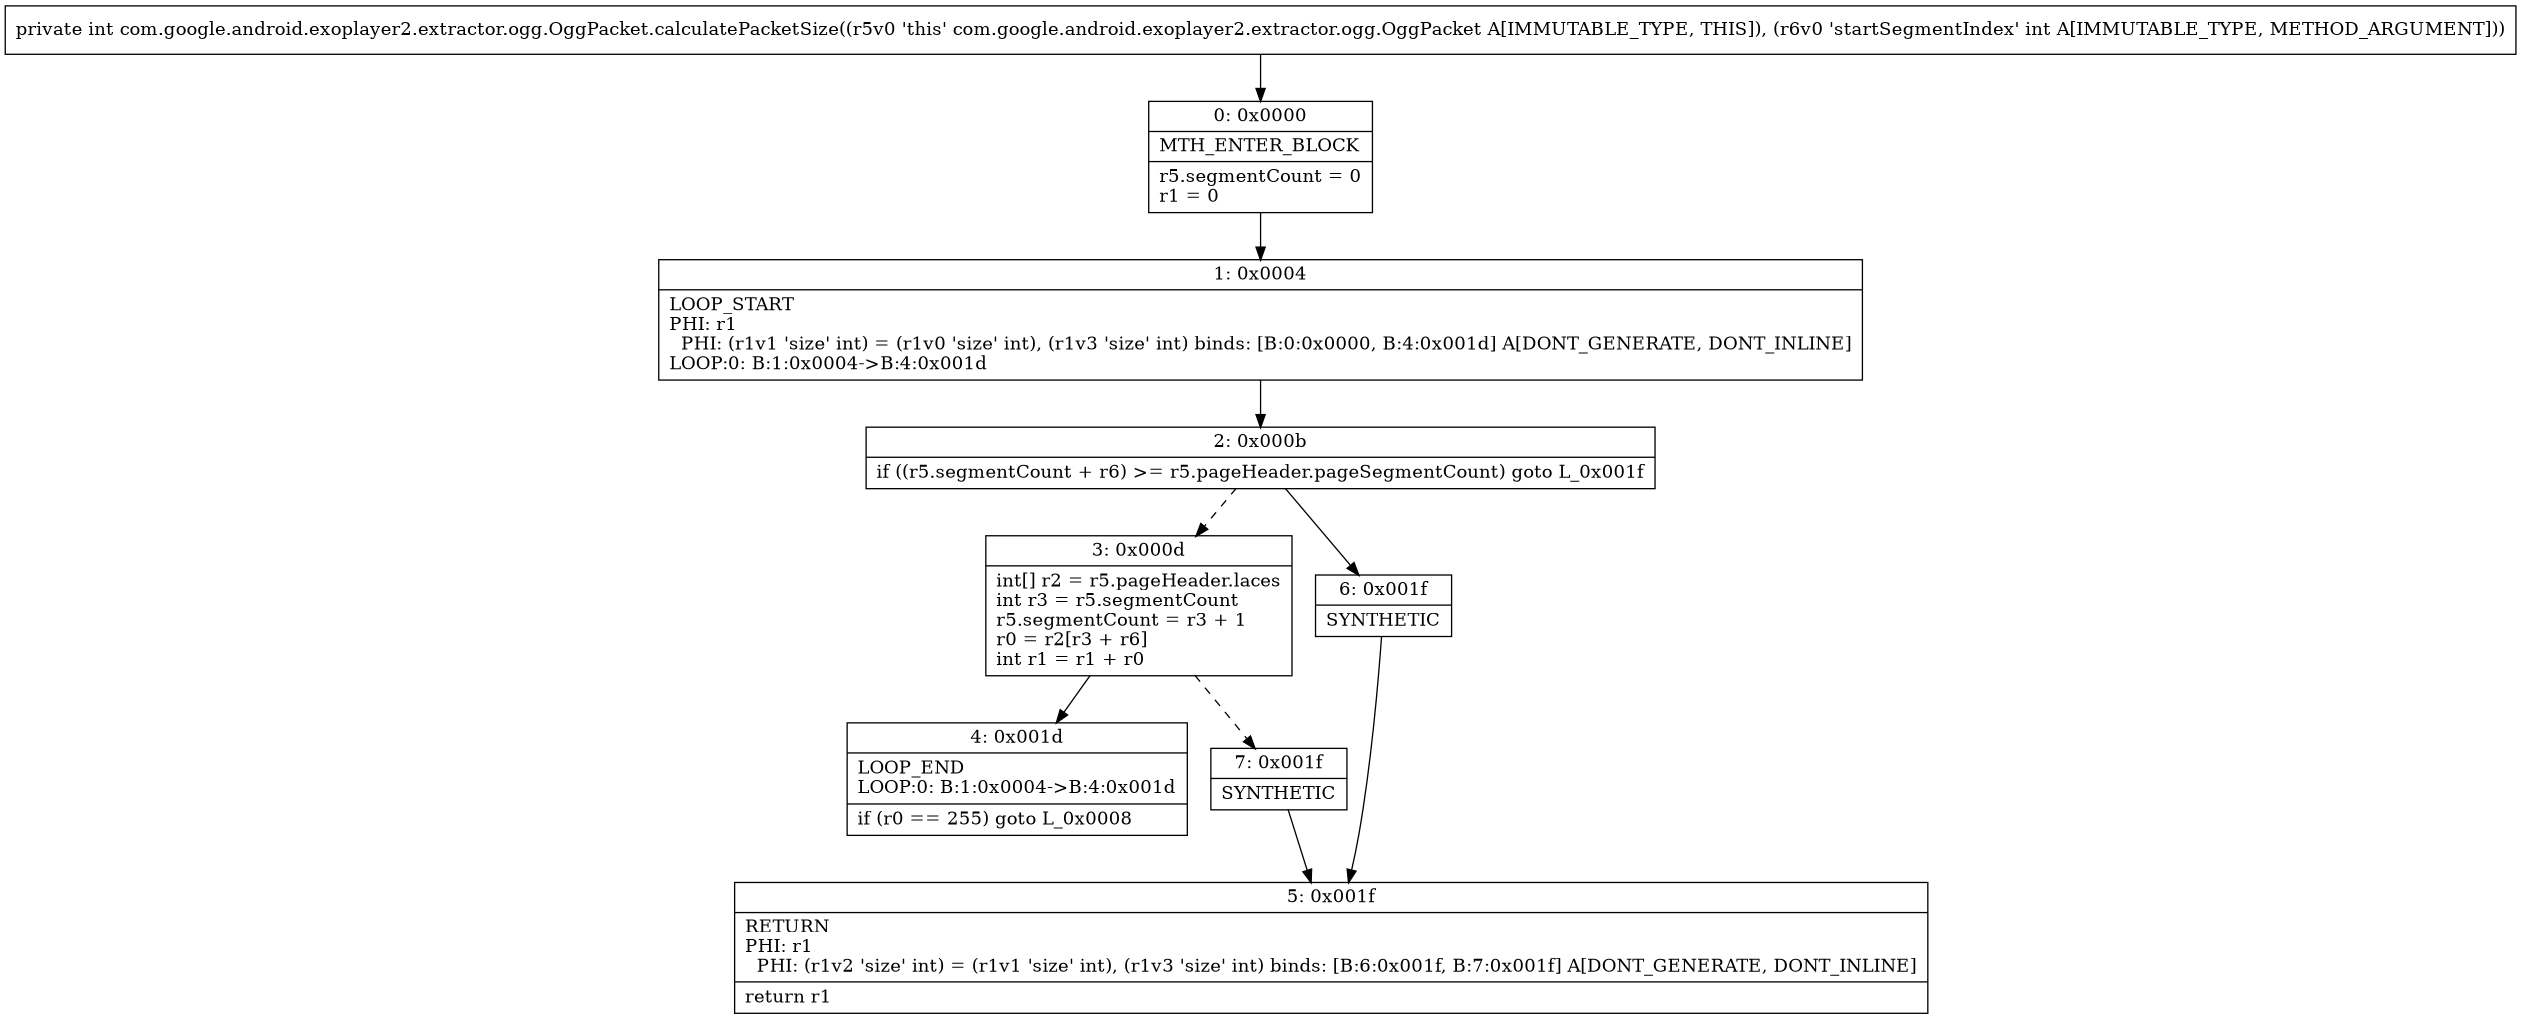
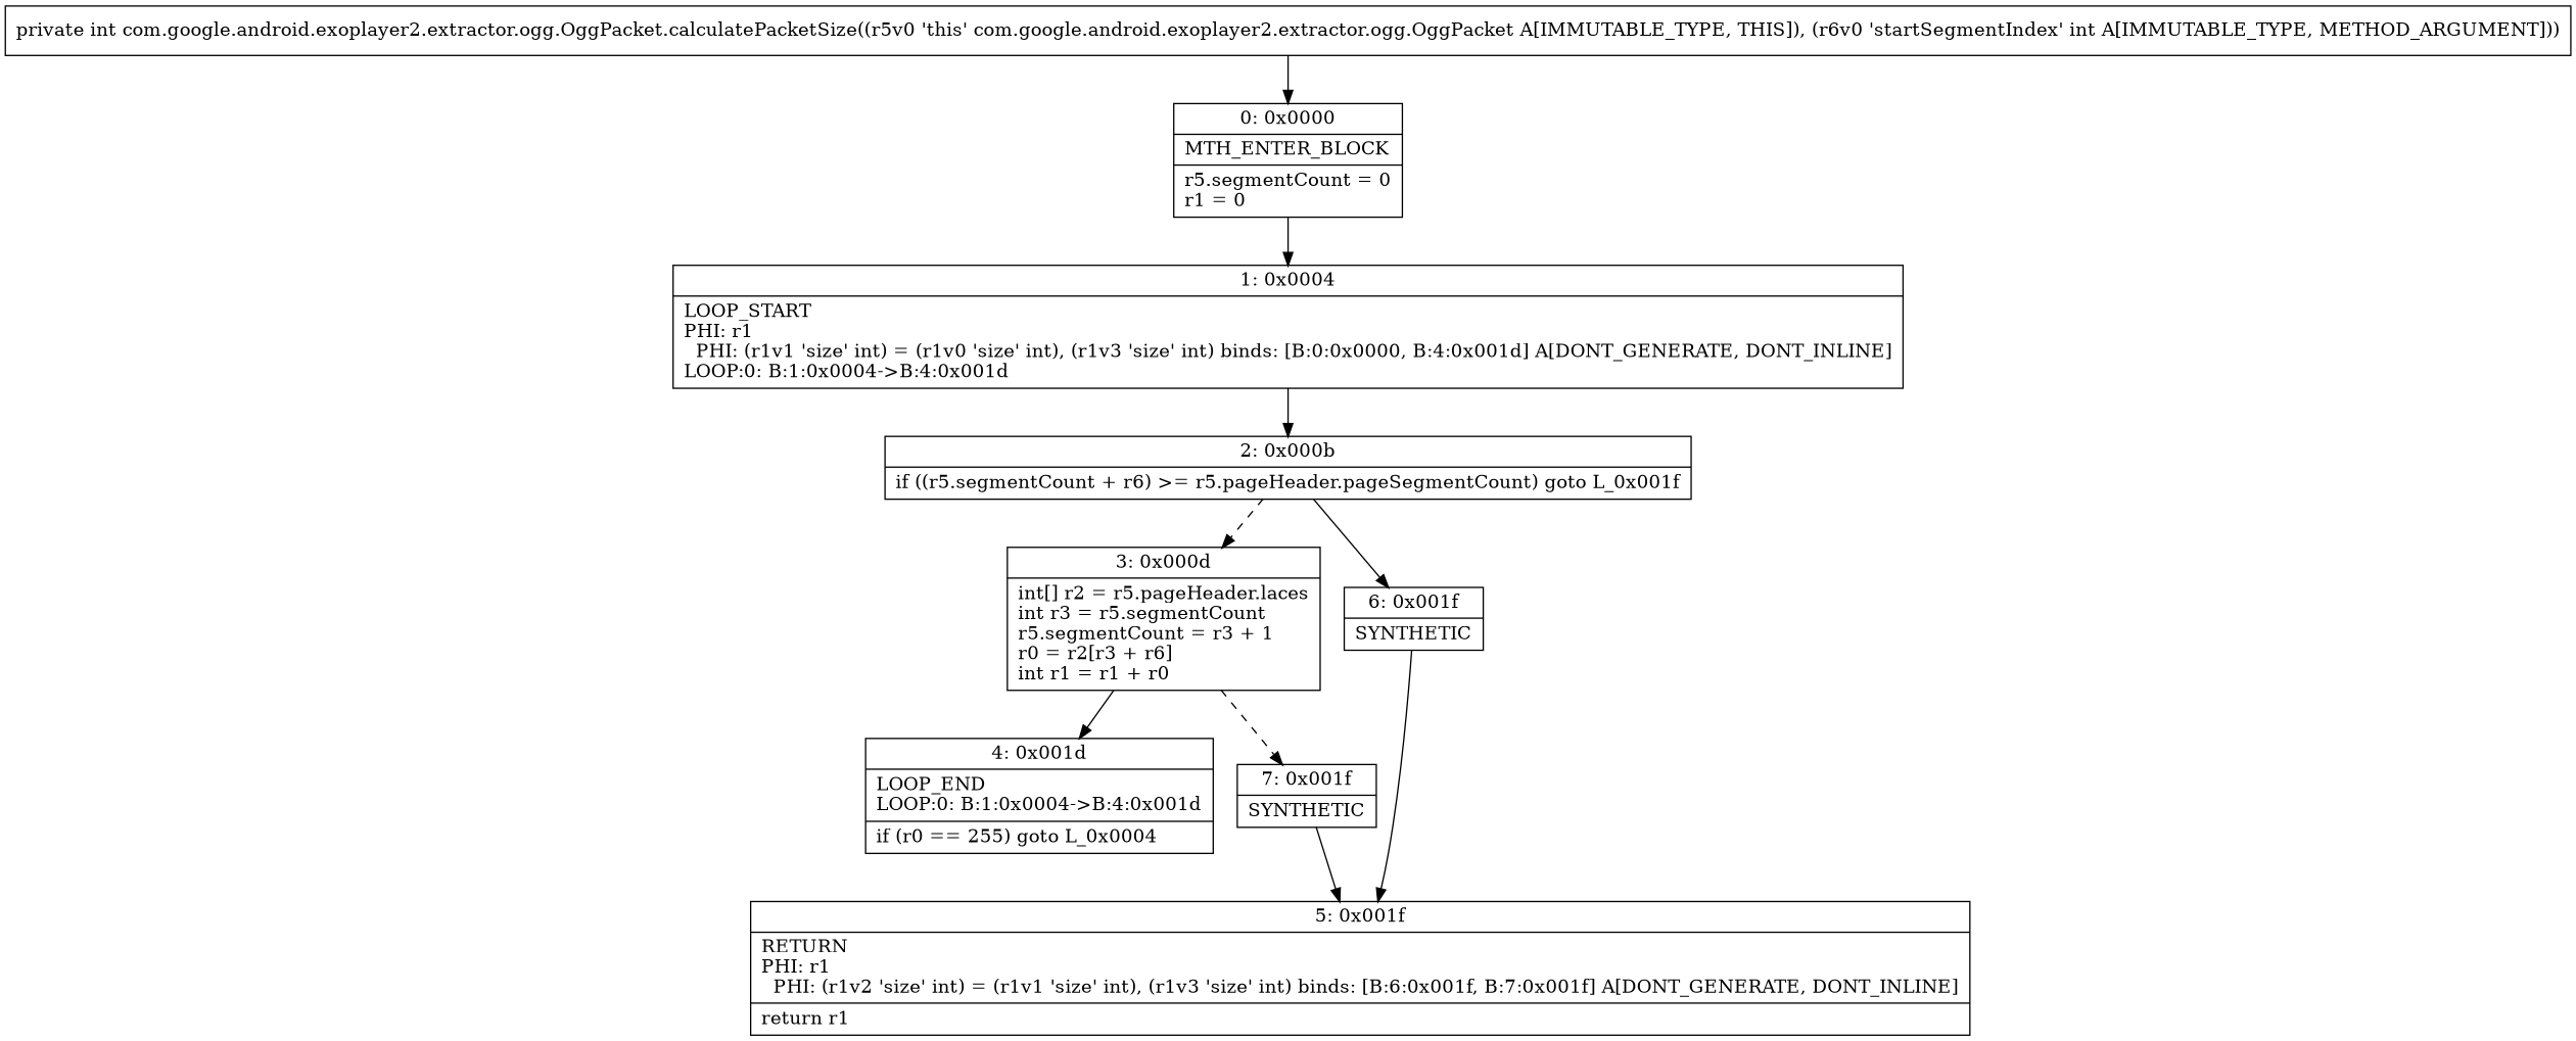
  digraph {
    node [shape=record]
    n1 [label="{0\:\ 0x0000|MTH_ENTER_BLOCK\l|r5.segmentCount = 0\lr1 = 0\l}"]
    n2 [label="{1\:\ 0x0004|LOOP_START\lPHI: r1 \l  PHI: (r1v1 'size' int) = (r1v0 'size' int), (r1v3 'size' int) binds: [B:0:0x0000, B:4:0x001d] A[DONT_GENERATE, DONT_INLINE]\lLOOP:0: B:1:0x0004\-\>B:4:0x001d\l}"]
    n3 [label="{2\:\ 0x000b|if ((r5.segmentCount + r6) \>= r5.pageHeader.pageSegmentCount) goto L_0x001f\l}"]
    n4 [label="{3\:\ 0x000d|int[] r2 = r5.pageHeader.laces\lint r3 = r5.segmentCount\lr5.segmentCount = r3 + 1\lr0 = r2[r3 + r6]\lint r1 = r1 + r0\l}"]
    n5 [label="{6\:\ 0x001f|SYNTHETIC\l}"]
-   n6 [label="{4\:\ 0x001d|LOOP_END\lLOOP:0: B:1:0x0004\-\>B:4:0x001d\l|if (r0 == 255) goto L_0x0008\l}"]
+   n6 [label="{4\:\ 0x001d|LOOP_END\lLOOP:0: B:1:0x0004\-\>B:4:0x001d\l|if (r0 == 255) goto L_0x0004\l}"]
    n7 [label="{7\:\ 0x001f|SYNTHETIC\l}"]
    n8 [label="{5\:\ 0x001f|RETURN\lPHI: r1 \l  PHI: (r1v2 'size' int) = (r1v1 'size' int), (r1v3 'size' int) binds: [B:6:0x001f, B:7:0x001f] A[DONT_GENERATE, DONT_INLINE]\l|return r1\l}"]
    n9 [label="{private int com.google.android.exoplayer2.extractor.ogg.OggPacket.calculatePacketSize((r5v0 'this' com.google.android.exoplayer2.extractor.ogg.OggPacket A[IMMUTABLE_TYPE, THIS]), (r6v0 'startSegmentIndex' int A[IMMUTABLE_TYPE, METHOD_ARGUMENT])) }"]
    n1 -> n2
    n2 -> n3
    n3 -> n4 [style=dashed]
    n3 -> n5
    n4 -> n6
    n4 -> n7 [style=dashed]
    n5 -> n8
    n7 -> n8
    n9 -> n1
  }
